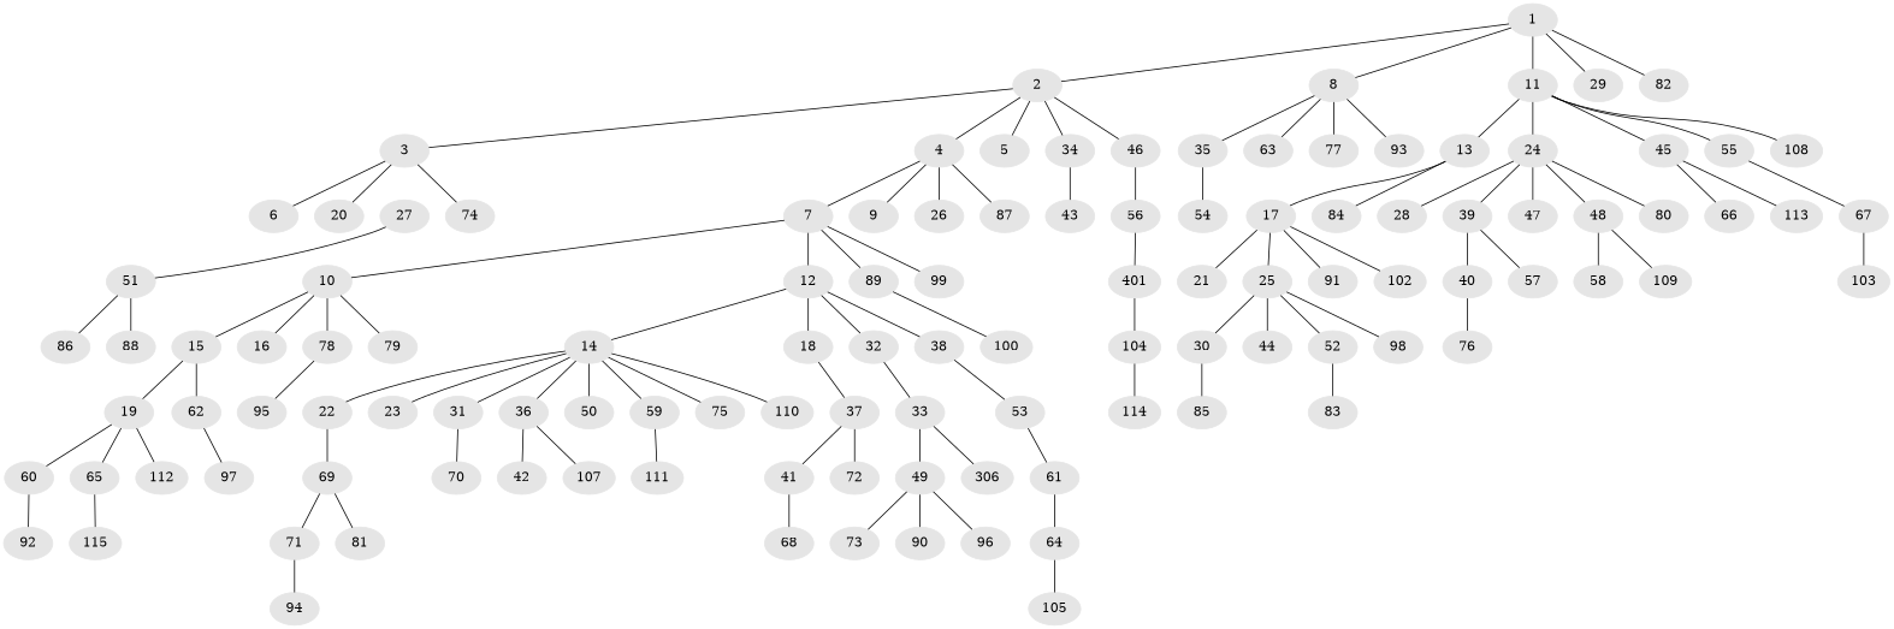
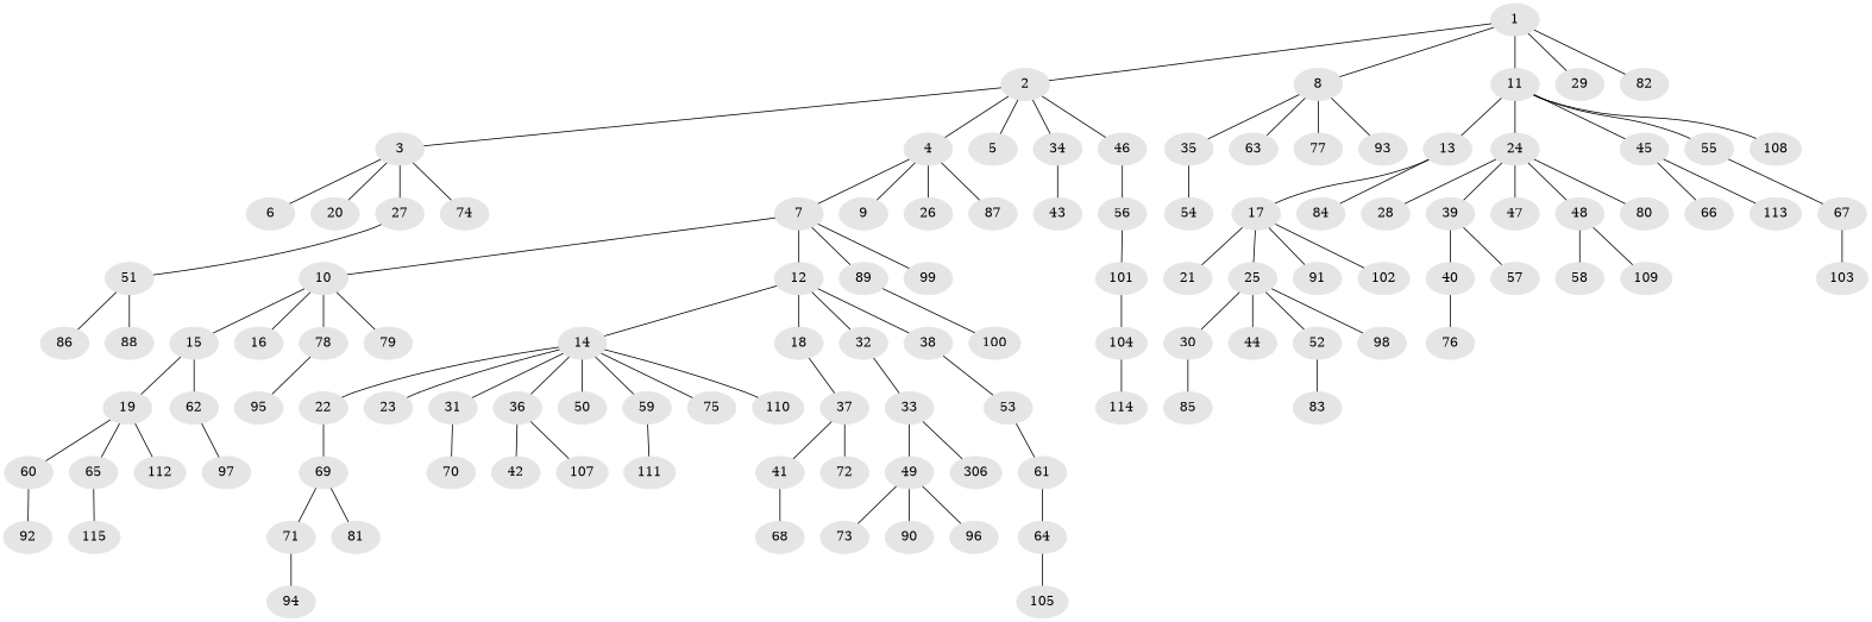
  graph {
    node [color=gray90 style=filled]
    1
    2
    8
    11
    29
    82
    3
    4
    5
    34
    46
    35
    63
    77
    93
    13
    24
    45
    55
    108
    6
    20
    27
    74
    7
    9
    26
    87
    43
    56
    51
    10
    12
    89
    99
    15
    16
    78
    79
    14
    18
    32
    38
    100
    54
    19
    62
    95
    17
    84
    28
    39
    47
    48
    80
    66
    113
    67
    22
    23
    31
    36
    50
    59
    75
    110
    37
    33
    53
    21
    25
    91
    102
    69
    70
    42
    107
    111
    60
    65
    112
    97
    30
    44
    52
    98
    41
    72
    92
    115
    71
    81
    40
    57
    58
    109
    85
    83
    86
    88
    49
    n102 [label=306]
    73
    90
    96
    68
    61
    76
-   101 [label=401]
+   101
    64
    103
    104
    105
    94
    114
    1 -- 2
    1 -- 8
    1 -- 11
    1 -- 29
    1 -- 82
    2 -- 3
    2 -- 4
    2 -- 5
    2 -- 34
    2 -- 46
    8 -- 35
    8 -- 63
    8 -- 77
    8 -- 93
    11 -- 13
    11 -- 24
    11 -- 45
    11 -- 55
    11 -- 108
    3 -- 6
    3 -- 20
+   3 -- 27
    3 -- 74
    4 -- 7
    4 -- 9
    4 -- 26
    4 -- 87
    34 -- 43
    46 -- 56
    35 -- 54
    13 -- 17
    13 -- 84
    24 -- 28
    24 -- 39
    24 -- 47
    24 -- 48
    24 -- 80
    45 -- 66
    45 -- 113
    55 -- 67
    27 -- 51
    7 -- 10
    7 -- 12
    7 -- 89
    7 -- 99
    56 -- 101
    51 -- 86
    51 -- 88
    10 -- 15
    10 -- 16
    10 -- 78
    10 -- 79
    12 -- 14
    12 -- 18
    12 -- 32
    12 -- 38
    89 -- 100
    15 -- 19
    15 -- 62
    78 -- 95
    14 -- 22
    14 -- 23
    14 -- 31
    14 -- 36
    14 -- 50
    14 -- 59
    14 -- 75
    14 -- 110
    18 -- 37
    32 -- 33
    38 -- 53
    19 -- 60
    19 -- 65
    19 -- 112
    62 -- 97
    17 -- 21
    17 -- 25
    17 -- 91
    17 -- 102
    39 -- 40
    39 -- 57
    48 -- 58
    48 -- 109
    67 -- 103
    22 -- 69
    31 -- 70
    36 -- 42
    36 -- 107
    59 -- 111
    37 -- 41
    37 -- 72
    33 -- 49
    33 -- n102
    53 -- 61
    25 -- 30
    25 -- 44
    25 -- 52
    25 -- 98
    69 -- 71
    69 -- 81
    60 -- 92
    65 -- 115
    30 -- 85
    52 -- 83
    41 -- 68
    71 -- 94
    40 -- 76
    49 -- 73
    49 -- 90
    49 -- 96
    61 -- 64
    101 -- 104
    64 -- 105
    104 -- 114
  }
